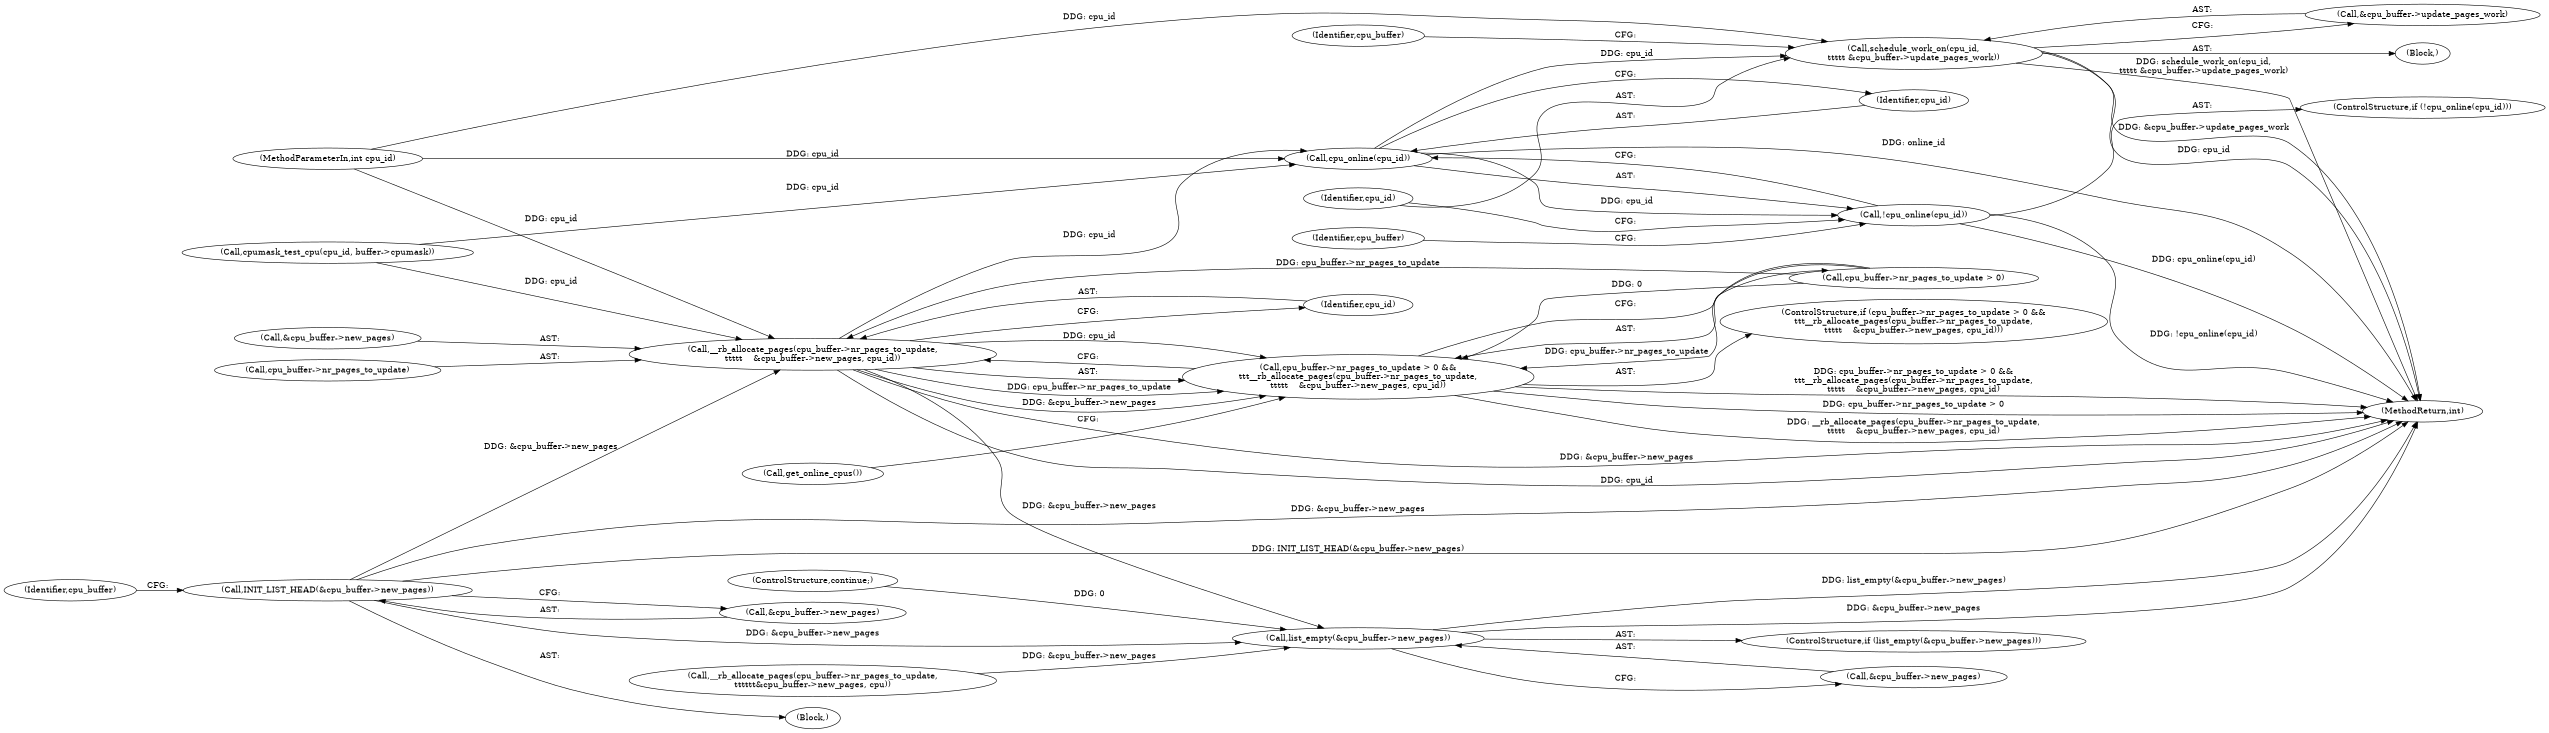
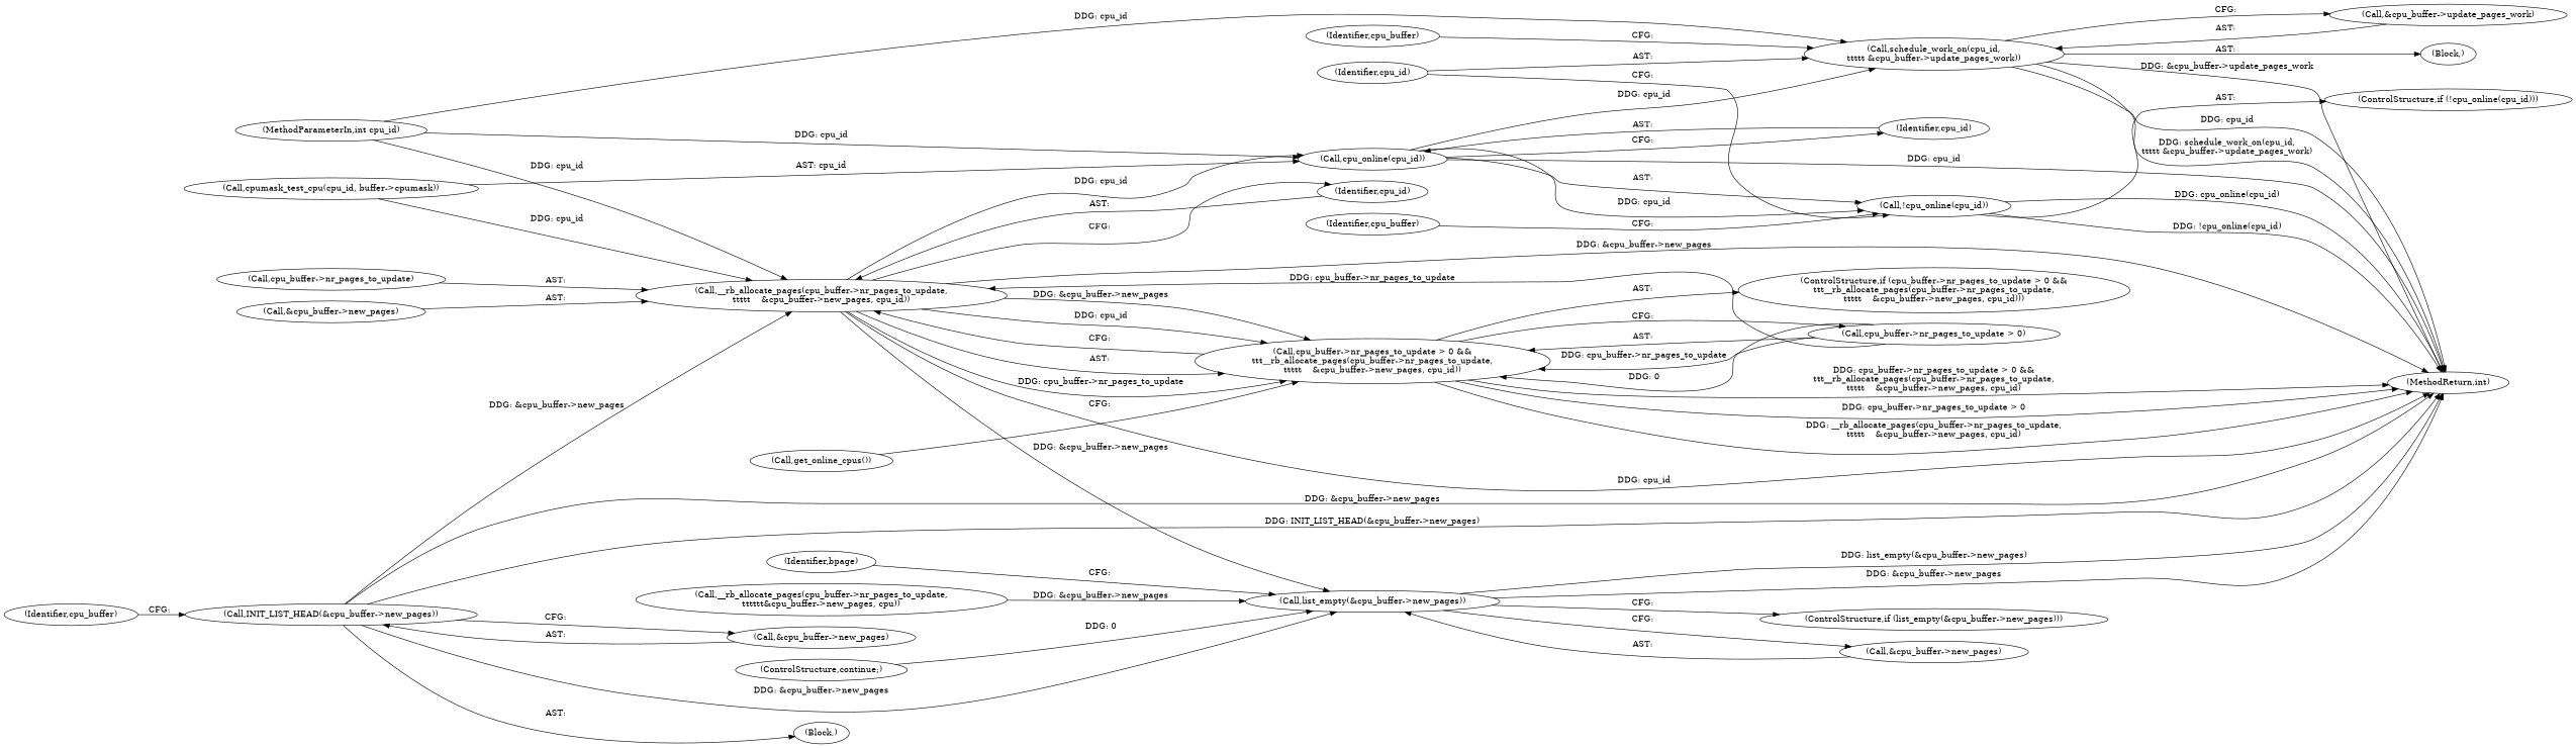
  digraph {
    rankdir=LR
    n1 [label="(Call,INIT_LIST_HEAD(&cpu_buffer->new_pages))"]
    n2 [label="(Call,__rb_allocate_pages(cpu_buffer->nr_pages_to_update,\n\t\t\t\t\t    &cpu_buffer->new_pages, cpu_id))"]
    n3 [label="(Call,list_empty(&cpu_buffer->new_pages))"]
    n4 [label="(Call,&cpu_buffer->new_pages)"]
    n5 [label="(MethodReturn,int)"]
    n6 [label="(Block,)"]
    n7 [label="(Call,cpu_buffer->nr_pages_to_update > 0 &&\n\t\t\t__rb_allocate_pages(cpu_buffer->nr_pages_to_update,\n\t\t\t\t\t    &cpu_buffer->new_pages, cpu_id))"]
    n8 [label="(Call,cpu_online(cpu_id))"]
    n9 [label="(Identifier,cpu_id)"]
    n10 [label="(ControlStructure,if (list_empty(&cpu_buffer->new_pages)))"]
    n11 [label="(Call,&cpu_buffer->new_pages)"]
    n12 [label="(Call,cpu_buffer->nr_pages_to_update > 0)"]
    n13 [label="(ControlStructure,if (cpu_buffer->nr_pages_to_update > 0 &&\n\t\t\t__rb_allocate_pages(cpu_buffer->nr_pages_to_update,\n\t\t\t\t\t    &cpu_buffer->new_pages, cpu_id)))"]
    n14 [label="(Call,!cpu_online(cpu_id))"]
    n15 [label="(Call,schedule_work_on(cpu_id,\n\t\t\t\t\t &cpu_buffer->update_pages_work))"]
    n16 [label="(Identifier,cpu_id)"]
    n17 [label="(ControlStructure,if (!cpu_online(cpu_id)))"]
    n18 [label="(Block,)"]
    n19 [label="(Call,&cpu_buffer->update_pages_work)"]
+   n20 [label="(Identifier,bpage)"]
    n21 [label="(Identifier,cpu_id)"]
    n22 [label="(Call,&cpu_buffer->new_pages)"]
    n23 [label="(Identifier,cpu_buffer)"]
    n24 [label="(MethodParameterIn,int cpu_id)"]
    n25 [label="(Call,__rb_allocate_pages(cpu_buffer->nr_pages_to_update,\n\t\t\t\t\t\t&cpu_buffer->new_pages, cpu))"]
    n26 [label="(Call,get_online_cpus())"]
    n27 [label="(Identifier,cpu_buffer)"]
    n28 [label="(ControlStructure,continue;)"]
    n29 [label="(Call,cpumask_test_cpu(cpu_id, buffer->cpumask))"]
    n30 [label="(Identifier,cpu_buffer)"]
    n31 [label="(Call,cpu_buffer->nr_pages_to_update)"]
    n1 -> n2 [label="DDG: &cpu_buffer->new_pages"]
    n1 -> n3 [label="DDG: &cpu_buffer->new_pages"]
    n1 -> n4 [label="CFG: "]
    n1 -> n5 [label="DDG: &cpu_buffer->new_pages"]
    n1 -> n5 [label="DDG: INIT_LIST_HEAD(&cpu_buffer->new_pages)"]
    n1 -> n6 [label="AST: "]
    n2 -> n3 [label="DDG: &cpu_buffer->new_pages"]
    n2 -> n5 [label="DDG: &cpu_buffer->new_pages"]
    n2 -> n5 [label="DDG: cpu_id"]
    n2 -> n7 [label="AST: "]
    n2 -> n7 [label="DDG: cpu_buffer->nr_pages_to_update"]
    n2 -> n7 [label="DDG: &cpu_buffer->new_pages"]
    n2 -> n7 [label="DDG: cpu_id"]
    n2 -> n8 [label="DDG: cpu_id"]
    n2 -> n9 [label="CFG: "]
    n3 -> n5 [label="DDG: &cpu_buffer->new_pages"]
    n3 -> n5 [label="DDG: list_empty(&cpu_buffer->new_pages)"]
-   n3 -> n10 [label="AST: "]
+   n3 -> n10 [label="CFG: "]
    n3 -> n11 [label="CFG: "]
    n4 -> n1 [label="AST: "]
    n7 -> n2 [label="CFG: "]
    n7 -> n5 [label="DDG: cpu_buffer->nr_pages_to_update > 0 &&\n\t\t\t__rb_allocate_pages(cpu_buffer->nr_pages_to_update,\n\t\t\t\t\t    &cpu_buffer->new_pages, cpu_id)"]
    n7 -> n5 [label="DDG: cpu_buffer->nr_pages_to_update > 0"]
    n7 -> n5 [label="DDG: __rb_allocate_pages(cpu_buffer->nr_pages_to_update,\n\t\t\t\t\t    &cpu_buffer->new_pages, cpu_id)"]
    n7 -> n12 [label="CFG: "]
    n7 -> n13 [label="AST: "]
-   n8 -> n5 [label="DDG: online_id"]
+   n8 -> n5 [label="DDG: cpu_id"]
    n8 -> n14 [label="AST: "]
    n8 -> n14 [label="DDG: cpu_id"]
    n8 -> n15 [label="DDG: cpu_id"]
    n8 -> n16 [label="CFG: "]
    n9 -> n2 [label="AST: "]
    n11 -> n3 [label="AST: "]
    n12 -> n2 [label="DDG: cpu_buffer->nr_pages_to_update"]
    n12 -> n7 [label="AST: "]
    n12 -> n7 [label="DDG: cpu_buffer->nr_pages_to_update"]
    n12 -> n7 [label="DDG: 0"]
    n14 -> n5 [label="DDG: cpu_online(cpu_id)"]
    n14 -> n5 [label="DDG: !cpu_online(cpu_id)"]
-   n14 -> n8 [label="CFG: "]
    n14 -> n17 [label="AST: "]
    n15 -> n5 [label="DDG: &cpu_buffer->update_pages_work"]
    n15 -> n5 [label="DDG: cpu_id"]
    n15 -> n5 [label="DDG: schedule_work_on(cpu_id,\n\t\t\t\t\t &cpu_buffer->update_pages_work)"]
    n15 -> n18 [label="AST: "]
    n15 -> n19 [label="CFG: "]
    n16 -> n8 [label="AST: "]
    n19 -> n15 [label="AST: "]
+   n20 -> n3 [label="CFG: "]
    n21 -> n14 [label="CFG: "]
    n21 -> n15 [label="AST: "]
    n22 -> n2 [label="AST: "]
    n23 -> n1 [label="CFG: "]
    n24 -> n2 [label="DDG: cpu_id"]
    n24 -> n8 [label="DDG: cpu_id"]
    n24 -> n15 [label="DDG: cpu_id"]
    n25 -> n3 [label="DDG: &cpu_buffer->new_pages"]
    n26 -> n7 [label="CFG: "]
    n27 -> n14 [label="CFG: "]
    n28 -> n3 [label="DDG: 0"]
    n29 -> n2 [label="DDG: cpu_id"]
-   n29 -> n8 [label="DDG: cpu_id"]
+   n29 -> n8 [label="AST: cpu_id"]
    n30 -> n15 [label="CFG: "]
    n31 -> n2 [label="AST: "]
  }
